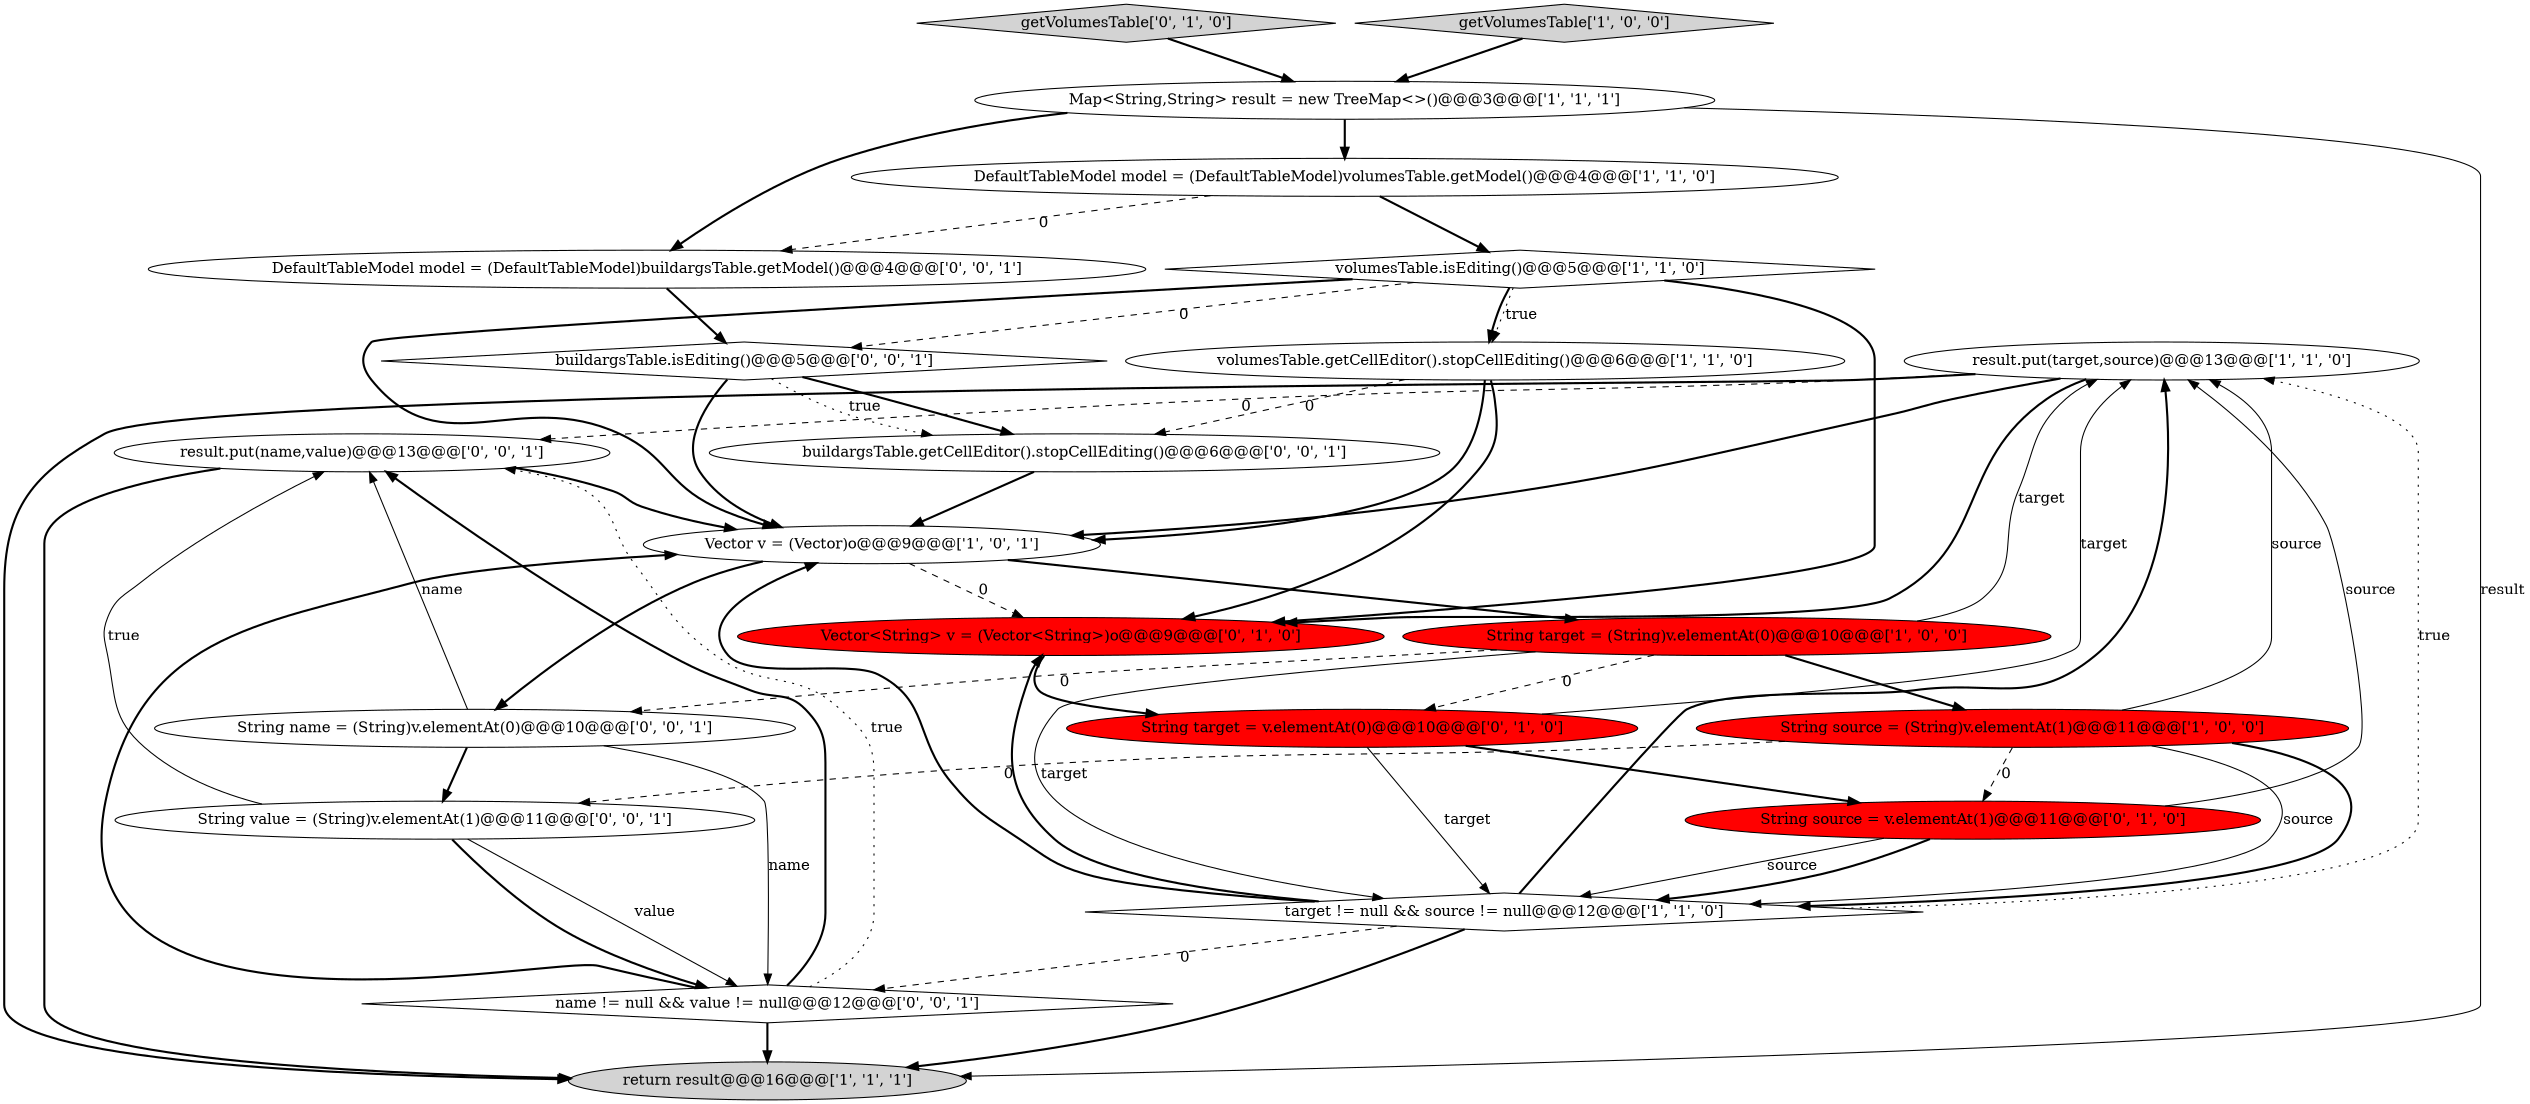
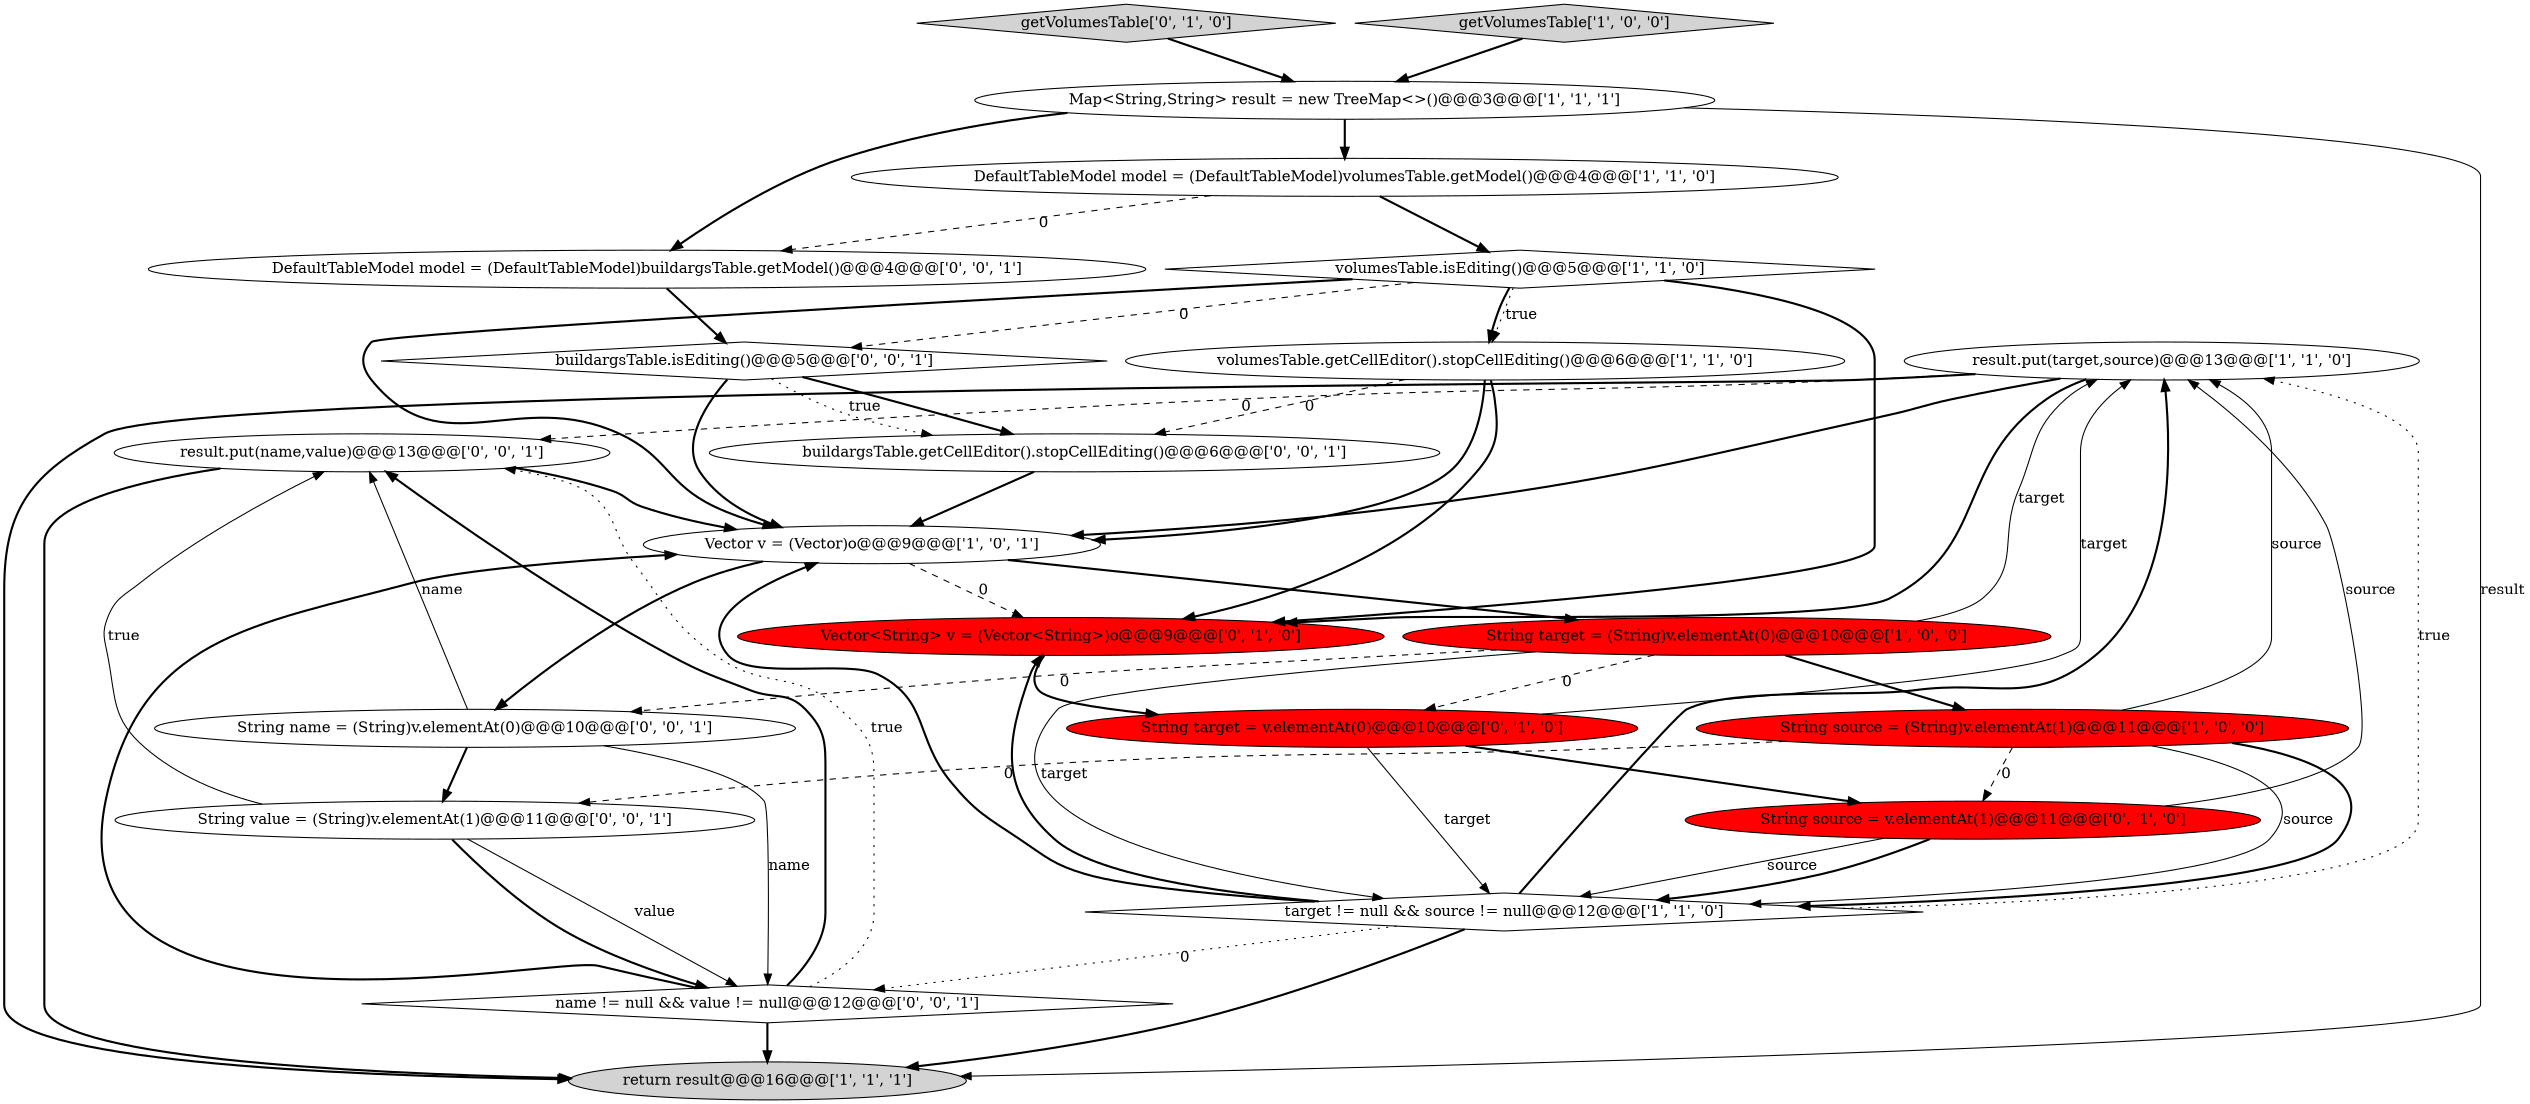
  digraph {
    node [fillcolor=white shape=ellipse style=filled]
    edge [style=bold]
    n1 [fillcolor=lightgray label="return result@@@16@@@['1', '1', '1']"]
    n2 [fillcolor=red label="String source = (String)v.elementAt(1)@@@11@@@['1', '0', '0']"]
    n3 [label="String value = (String)v.elementAt(1)@@@11@@@['0', '0', '1']"]
    n4 [label="result.put(target,source)@@@13@@@['1', '1', '0']"]
    n5 [fillcolor=red label="String source = v.elementAt(1)@@@11@@@['0', '1', '0']"]
    n6 [label="target != null && source != null@@@12@@@['1', '1', '0']" shape=diamond]
    n7 [label="result.put(name,value)@@@13@@@['0', '0', '1']"]
    n8 [label="name != null && value != null@@@12@@@['0', '0', '1']" shape=diamond]
    n9 [label="Vector v = (Vector)o@@@9@@@['1', '0', '1']"]
    n10 [fillcolor=red label="Vector<String> v = (Vector<String>)o@@@9@@@['0', '1', '0']"]
    n11 [label="String name = (String)v.elementAt(0)@@@10@@@['0', '0', '1']"]
    n12 [fillcolor=red label="String target = (String)v.elementAt(0)@@@10@@@['1', '0', '0']"]
    n13 [label="buildargsTable.getCellEditor().stopCellEditing()@@@6@@@['0', '0', '1']"]
    n14 [label="Map<String,String> result = new TreeMap<>()@@@3@@@['1', '1', '1']"]
    n15 [label="DefaultTableModel model = (DefaultTableModel)buildargsTable.getModel()@@@4@@@['0', '0', '1']"]
    n16 [label="DefaultTableModel model = (DefaultTableModel)volumesTable.getModel()@@@4@@@['1', '1', '0']"]
    n17 [fillcolor=red label="String target = v.elementAt(0)@@@10@@@['0', '1', '0']"]
    n18 [label="volumesTable.isEditing()@@@5@@@['1', '1', '0']" shape=diamond]
    n19 [label="volumesTable.getCellEditor().stopCellEditing()@@@6@@@['1', '1', '0']"]
    n20 [label="buildargsTable.isEditing()@@@5@@@['0', '0', '1']" shape=diamond]
    n21 [fillcolor=lightgray label="getVolumesTable['0', '1', '0']" shape=diamond]
    n22 [fillcolor=lightgray label="getVolumesTable['1', '0', '0']" shape=diamond]
    n2 -> n3 [label=0 style=dashed]
    n2 -> n4 [label=source style=solid]
    n2 -> n5 [label=0 style=dashed]
    n2 -> n6 [label=source style=solid]
    n2 -> n6
    n3 -> n7 [label=true style=solid]
    n3 -> n8 [label=value style=solid]
    n3 -> n8
    n4 -> n1
    n4 -> n7 [label=0 style=dashed]
    n4 -> n9
    n4 -> n10
    n5 -> n4 [label=source style=solid]
    n5 -> n6 [label=source style=solid]
    n5 -> n6
    n6 -> n1
    n6 -> n4
    n6 -> n4 [label=true style=dotted]
-   n6 -> n8 [label=0 style=dashed]
+   n6 -> n8 [label=0 style=dotted]
    n6 -> n9
    n6 -> n10
    n7 -> n1
    n7 -> n9
    n8 -> n1
    n8 -> n7 [label=true style=dotted]
    n8 -> n7
    n8 -> n9
    n9 -> n10 [label=0 style=dashed]
    n9 -> n11
    n9 -> n12
    n10 -> n17
    n11 -> n3
    n11 -> n7 [label=name style=solid]
    n11 -> n8 [label=name style=solid]
    n12 -> n2
    n12 -> n4 [label=target style=solid]
    n12 -> n6 [label=target style=solid]
    n12 -> n11 [label=0 style=dashed]
    n12 -> n17 [label=0 style=dashed]
    n13 -> n9
    n14 -> n1 [label=result style=solid]
    n14 -> n15
    n14 -> n16
    n15 -> n20
    n16 -> n15 [label=0 style=dashed]
    n16 -> n18
    n17 -> n4 [label=target style=solid]
    n17 -> n5
    n17 -> n6 [label=target style=solid]
    n18 -> n9
    n18 -> n10
    n18 -> n19
    n18 -> n19 [label=true style=dotted]
    n18 -> n20 [label=0 style=dashed]
    n19 -> n9
    n19 -> n10
    n19 -> n13 [label=0 style=dashed]
    n20 -> n9
    n20 -> n13
    n20 -> n13 [label=true style=dotted]
    n21 -> n14
    n22 -> n14
  }
